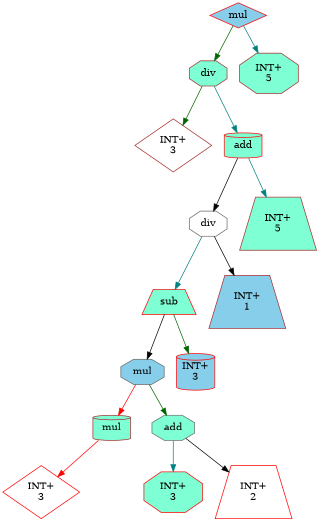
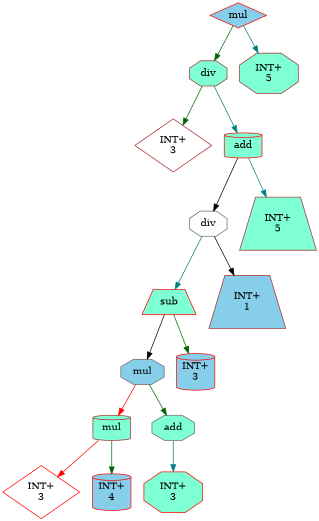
  digraph {
    node [color=red fillcolor=aquamarine shape=octagon style=filled]
    edge [color=darkgreen]
    n1 [fillcolor=skyblue label=mul shape=diamond]
    n2 [color=brown label=div]
    n3 [color=brown label="INT+\n5"]
    n4 [color=brown fillcolor=white label="INT+\n3" shape=diamond]
    n5 [label=add shape=cylinder]
    n6 [color=gray40 fillcolor=white label=div]
    n7 [color=brown label="INT+\n5" shape=trapezium]
    n8 [label=sub shape=trapezium]
    n9 [color=brown fillcolor=skyblue label="INT+\n1" shape=trapezium]
    n10 [color=gray40 fillcolor=skyblue label=mul]
    n11 [fillcolor=skyblue label="INT+\n3" shape=cylinder]
    n12 [color=brown label=mul shape=cylinder]
    n13 [color=gray40 label=add]
    n14 [fillcolor=white label="INT+\n3" shape=diamond]
+   n15 [fillcolor=skyblue label="INT+\n4" shape=cylinder]
    n16 [label="INT+\n3"]
-   n17 [fillcolor=white label="INT+\n2" shape=trapezium]
    n1 -> n2
    n1 -> n3 [color=teal]
    n2 -> n4
    n2 -> n5 [color=teal]
    n5 -> n6 [color=black]
    n5 -> n7 [color=teal]
    n6 -> n8 [color=teal]
    n6 -> n9 [color=black]
    n8 -> n10 [color=black]
    n8 -> n11
    n10 -> n12 [color=red]
    n10 -> n13
    n12 -> n14 [color=red]
+   n12 -> n15
    n13 -> n16 [color=teal]
-   n13 -> n17 [color=black]
  }
